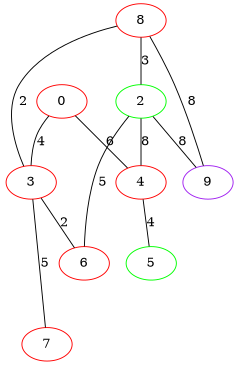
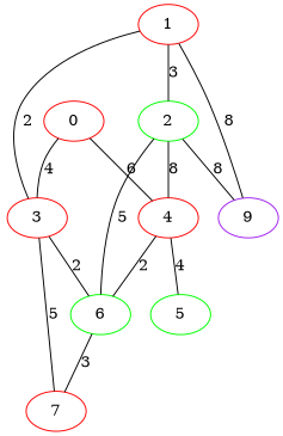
  graph {
    node [color=red weight=1]
    0
    3
    4
-   1 [label=8]
+   1
    2 [color=green weight=2]
    n6 [color=purple label=9 weight=4]
-   6
+   6 [color=green]
    7
    5 [color=green weight=2]
    0 -- 3 [label=4]
    0 -- 4 [label=6]
    3 -- 6 [label=2]
    3 -- 7 [label=5]
+   4 -- 6 [label=2]
    4 -- 5 [label=4]
    1 -- 3 [label=2]
    1 -- 2 [label=3]
    1 -- n6 [label=8]
    2 -- 4 [label=8]
    2 -- n6 [label=8]
    2 -- 6 [label=5]
+   6 -- 7 [label=3]
  }
